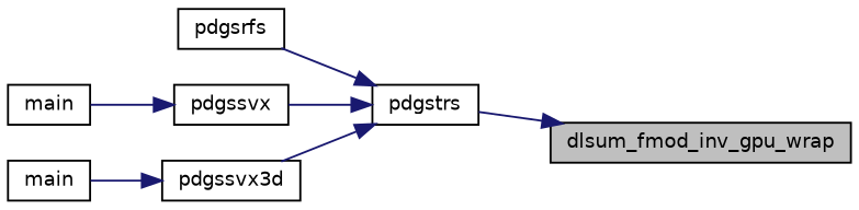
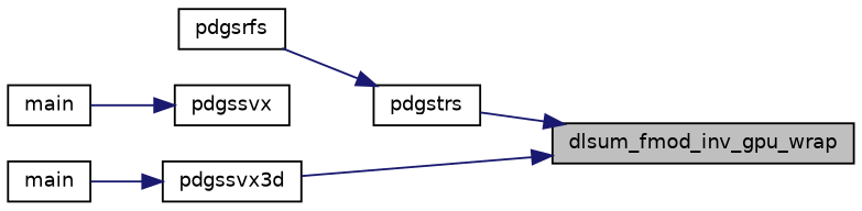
  digraph {
    rankdir=RL
    node [color=black fillcolor=white fontname=Helvetica fontsize=10 shape=record style=filled]
    edge [color=midnightblue dir=back fontname=Helvetica fontsize=10 labelfontname=Helvetica labelfontsize=10 style=solid]
    n1 [fillcolor=grey75 fontcolor=black height=0.2 label=dlsum_fmod_inv_gpu_wrap width=0.4]
    n2 [height=0.2 label=pdgstrs width=0.4]
    n3 [height=0.2 label=pdgsrfs width=0.4]
    n4 [height=0.2 label=pdgssvx width=0.4]
    n5 [height=0.2 label=pdgssvx3d width=0.4]
    n6 [height=0.2 label=main width=0.4]
    n7 [height=0.2 label=main width=0.4]
    n1 -> n2
    n2 -> n3
-   n2 -> n4
-   n2 -> n5
+   n1 -> n5
    n4 -> n6
    n5 -> n7
  }
